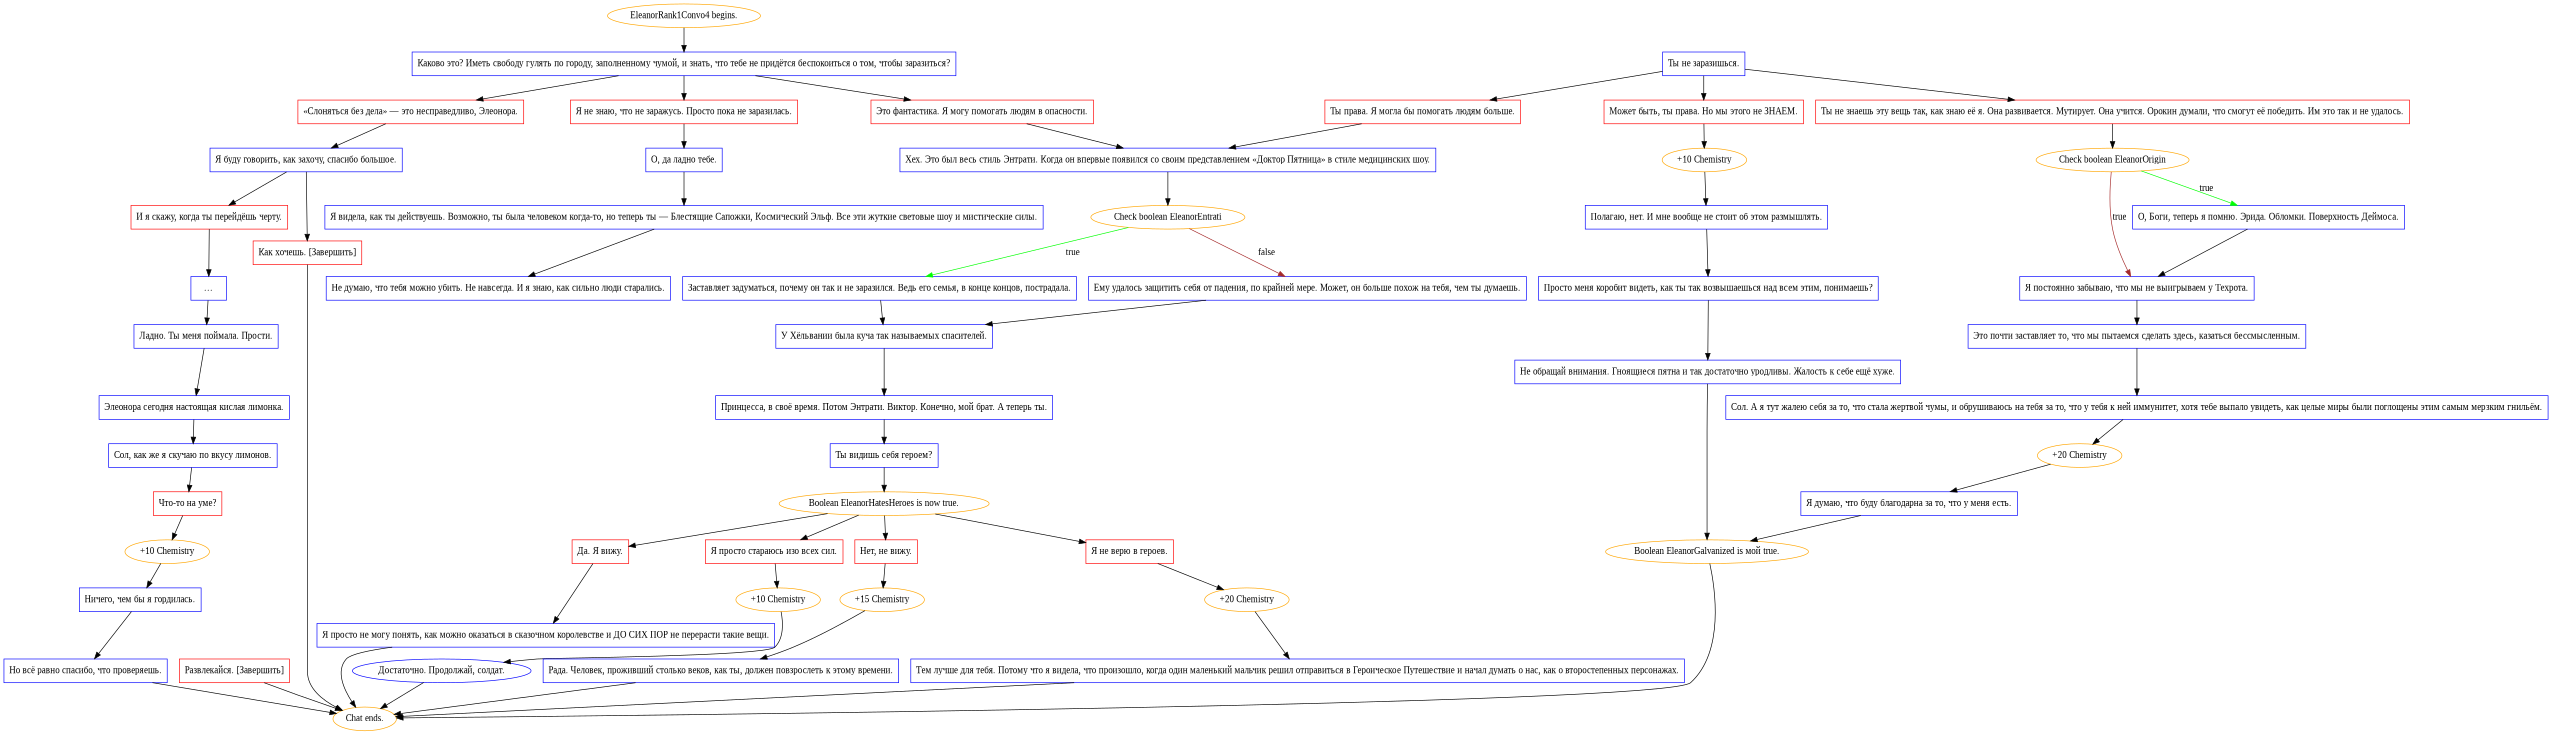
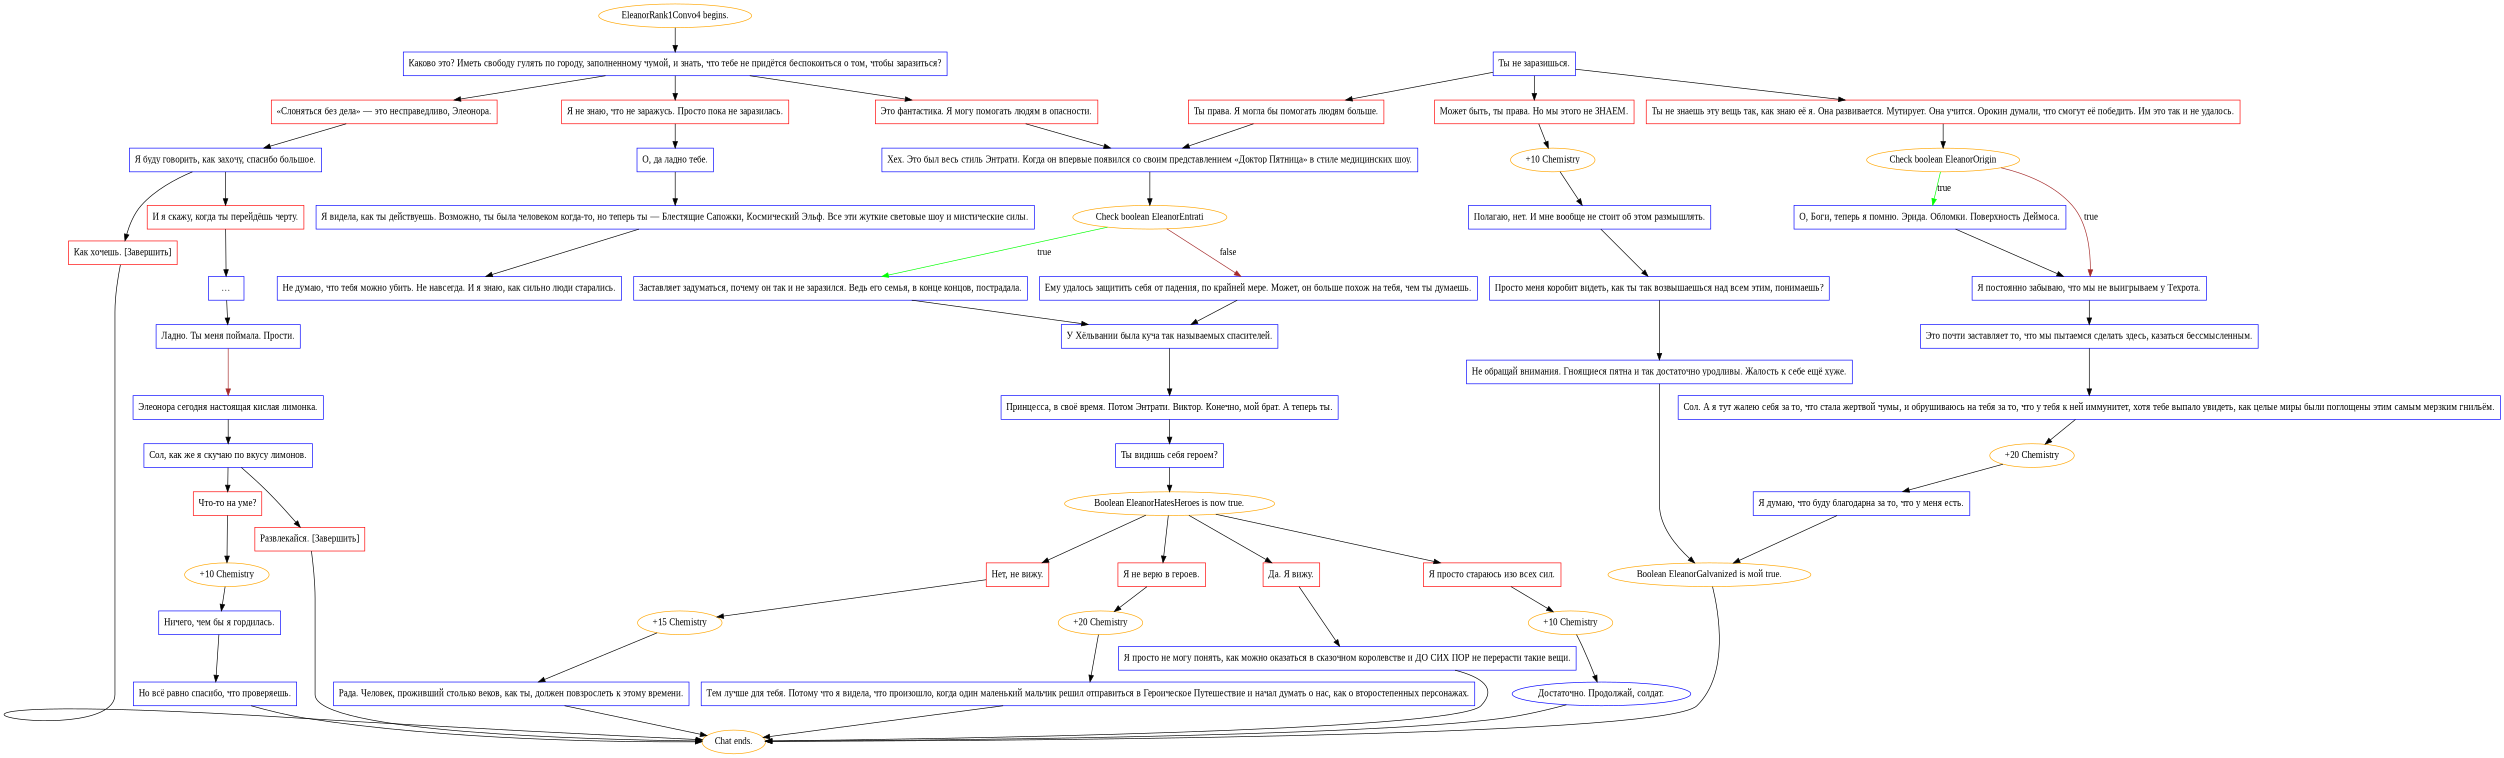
  digraph {
    fontname="Liberation Serif"
    node [color=blue fontname="Liberation Serif" shape=box]
    edge [fontname="Liberation Serif"]
    "EleanorRank1Convo4 begins." [color=orange shape=""]
    n2 [label="Каково это? Иметь свободу гулять по городу, заполненному чумой, и знать, что тебе не придётся беспокоиться о том, чтобы заразиться?"]
    n3 [color=red label="«Слоняться без дела» — это несправедливо, Элеонора."]
    n4 [color=red label="Я не знаю, что не заражусь. Просто пока не заразилась."]
    n5 [color=red label="Это фантастика. Я могу помогать людям в опасности."]
    n6 [label="Я буду говорить, как захочу, спасибо большое."]
    n7 [label="О, да ладно тебе."]
    n8 [label="Хех. Это был весь стиль Энтрати. Когда он впервые появился со своим представлением «Доктор Пятница» в стиле медицинских шоу."]
    n9 [color=red label="И я скажу, когда ты перейдёшь черту."]
    n10 [color=red label="Как хочешь. [Завершить]"]
    n11 [label="Я видела, как ты действуешь. Возможно, ты была человеком когда-то, но теперь ты — Блестящие Сапожки, Космический Эльф. Все эти жуткие световые шоу и мистические силы."]
    n12 [color=orange label="Check boolean EleanorEntrati" shape=""]
    n13 [label="…"]
    "Chat ends." [color=orange shape=""]
    n15 [label="Не думаю, что тебя можно убить. Не навсегда. И я знаю, как сильно люди старались."]
    n16 [label="Заставляет задуматься, почему он так и не заразился. Ведь его семья, в конце концов, пострадала."]
    n17 [label="Ему удалось защитить себя от падения, по крайней мере. Может, он больше похож на тебя, чем ты думаешь."]
    n18 [label="Ладно. Ты меня поймала. Прости."]
    n19 [label="У Хёльвании была куча так называемых спасителей."]
    n20 [label="Элеонора сегодня настоящая кислая лимонка."]
    n21 [label="Принцесса, в своё время. Потом Энтрати. Виктор. Конечно, мой брат. А теперь ты."]
    n22 [label="Сол, как же я скучаю по вкусу лимонов."]
    n23 [label="Ты не заразишься."]
    n24 [color=red label="Ты не знаешь эту вещь так, как знаю её я. Она развивается. Мутирует. Она учится. Орокин думали, что смогут её победить. Им это так и не удалось."]
    n25 [color=red label="Может быть, ты права. Но мы этого не ЗНАЕМ."]
    n26 [color=red label="Ты права. Я могла бы помогать людям больше."]
    n27 [label="Ты видишь себя героем?"]
    n28 [color=red label="Что-то на уме?"]
    n29 [color=red label="Развлекайся. [Завершить]"]
    n30 [color=orange label="Check boolean EleanorOrigin" shape=""]
    n31 [color=orange label="+10 Chemistry" shape=""]
    n32 [color=orange label="Boolean EleanorHatesHeroes is now true." shape=""]
    n33 [color=orange label="+10 Chemistry" shape=""]
    n34 [label="О, Боги, теперь я помню. Эрида. Обломки. Поверхность Деймоса."]
    n35 [label="Я постоянно забываю, что мы не выигрываем у Техрота."]
    n36 [label="Полагаю, нет. И мне вообще не стоит об этом размышлять."]
    n37 [color=red label="Я просто стараюсь изо всех сил."]
    n38 [color=red label="Да. Я вижу."]
    n39 [color=red label="Нет, не вижу."]
    n40 [color=red label="Я не верю в героев."]
    n41 [label="Ничего, чем бы я гордилась."]
    n42 [label="Это почти заставляет то, что мы пытаемся сделать здесь, казаться бессмысленным."]
    n43 [label="Просто меня коробит видеть, как ты так возвышаешься над всем этим, понимаешь?"]
    n44 [color=orange label="+10 Chemistry" shape=""]
    n45 [label="Я просто не могу понять, как можно оказаться в сказочном королевстве и ДО СИХ ПОР не перерасти такие вещи."]
    n46 [color=orange label="+15 Chemistry" shape=""]
    n47 [color=orange label="+20 Chemistry" shape=""]
    n48 [label="Но всё равно спасибо, что проверяешь."]
    n49 [label="Сол. А я тут жалею себя за то, что стала жертвой чумы, и обрушиваюсь на тебя за то, что у тебя к ней иммунитет, хотя тебе выпало увидеть, как целые миры были поглощены этим самым мерзким гнильём."]
    n50 [label="Не обращай внимания. Гноящиеся пятна и так достаточно уродливы. Жалость к себе ещё хуже."]
    n51 [label="Достаточно. Продолжай, солдат." shape=ellipse]
    n52 [label="Рада. Человек, проживший столько веков, как ты, должен повзрослеть к этому времени."]
    n53 [label="Тем лучше для тебя. Потому что я видела, что произошло, когда один маленький мальчик решил отправиться в Героическое Путешествие и начал думать о нас, как о второстепенных персонажах."]
    n54 [color=orange label="+20 Chemistry" shape=""]
    n55 [color=orange label="Boolean EleanorGalvanized is мой true." shape=""]
    n56 [label="Я думаю, что буду благодарна за то, что у меня есть."]
    "EleanorRank1Convo4 begins." -> n2
    n2 -> n3
    n2 -> n4
    n2 -> n5
    n3 -> n6
    n4 -> n7
    n5 -> n8
    n6 -> n9
    n6 -> n10
    n7 -> n11
    n8 -> n12
    n9 -> n13
    n10 -> "Chat ends."
    n11 -> n15
    n12 -> n16 [color=green label=true]
    n12 -> n17 [color=brown label=false]
    n13 -> n18
    n16 -> n19
    n17 -> n19
-   n18 -> n20
+   n18 -> n20 [color=brown]
    n19 -> n21
    n20 -> n22
    n21 -> n27
    n22 -> n28
+   n22 -> n29
    n23 -> n24
    n23 -> n25
    n23 -> n26
    n24 -> n30
    n25 -> n31
    n26 -> n8
    n27 -> n32
    n28 -> n33
    n29 -> "Chat ends."
    n30 -> n34 [color=green label=true]
    n30 -> n35 [color=brown label=true]
    n31 -> n36
    n32 -> n37
    n32 -> n38
    n32 -> n39
    n32 -> n40
    n33 -> n41
    n34 -> n35
    n35 -> n42
    n36 -> n43
    n37 -> n44
    n38 -> n45
    n39 -> n46
    n40 -> n47
    n41 -> n48
    n42 -> n49
    n43 -> n50
    n44 -> n51
    n45 -> "Chat ends."
    n46 -> n52
    n47 -> n53
    n48 -> "Chat ends."
    n49 -> n54
    n50 -> n55
    n51 -> "Chat ends."
    n52 -> "Chat ends."
    n53 -> "Chat ends."
    n54 -> n56
    n55 -> "Chat ends."
    n56 -> n55
  }
